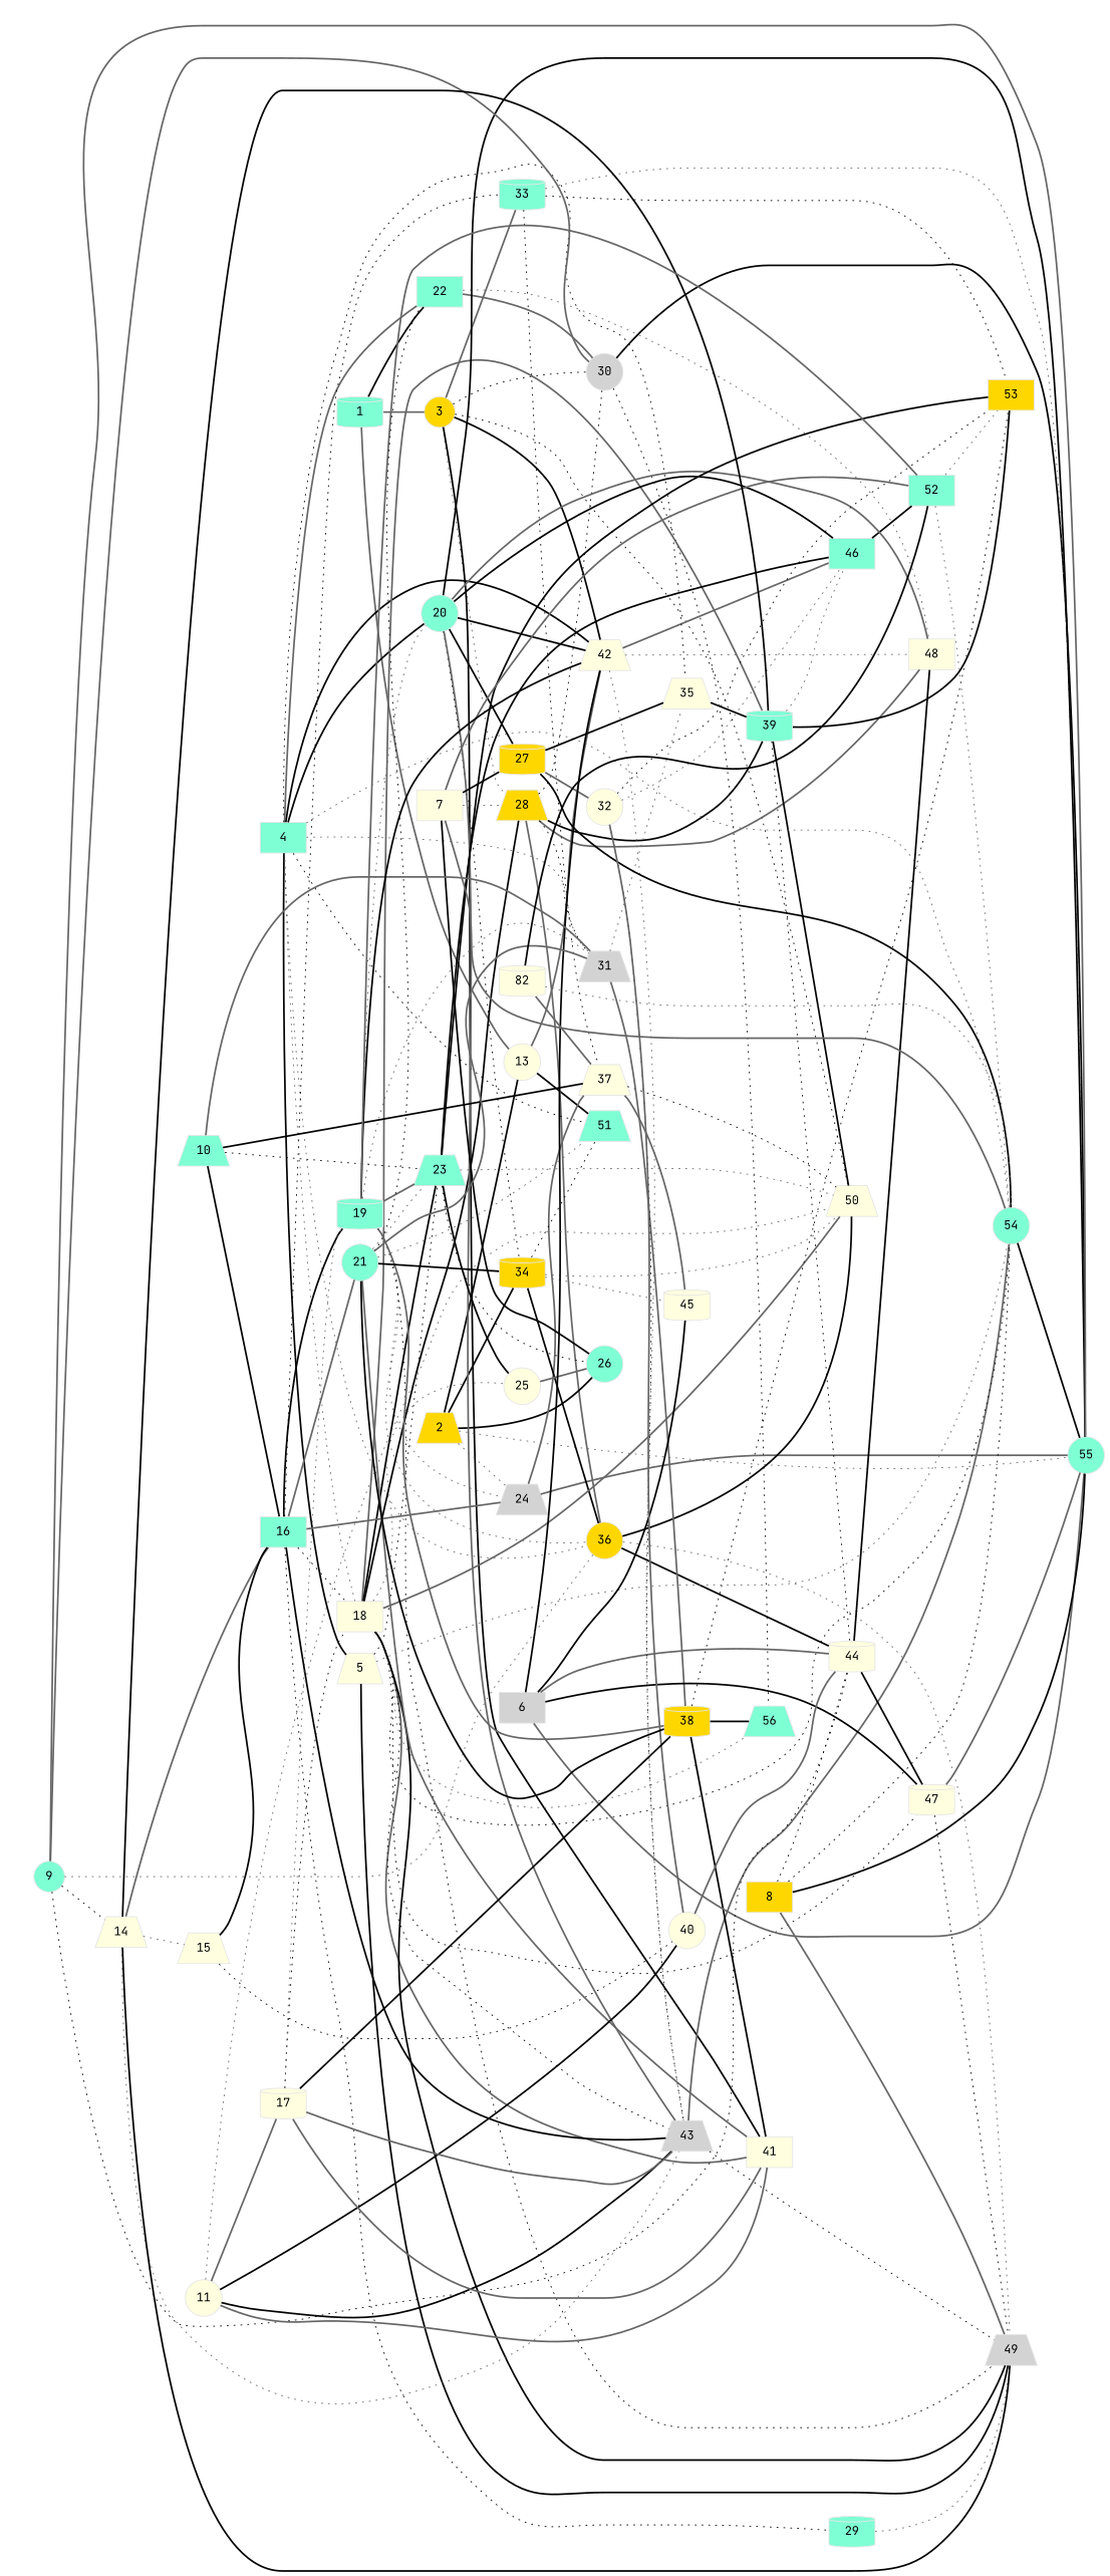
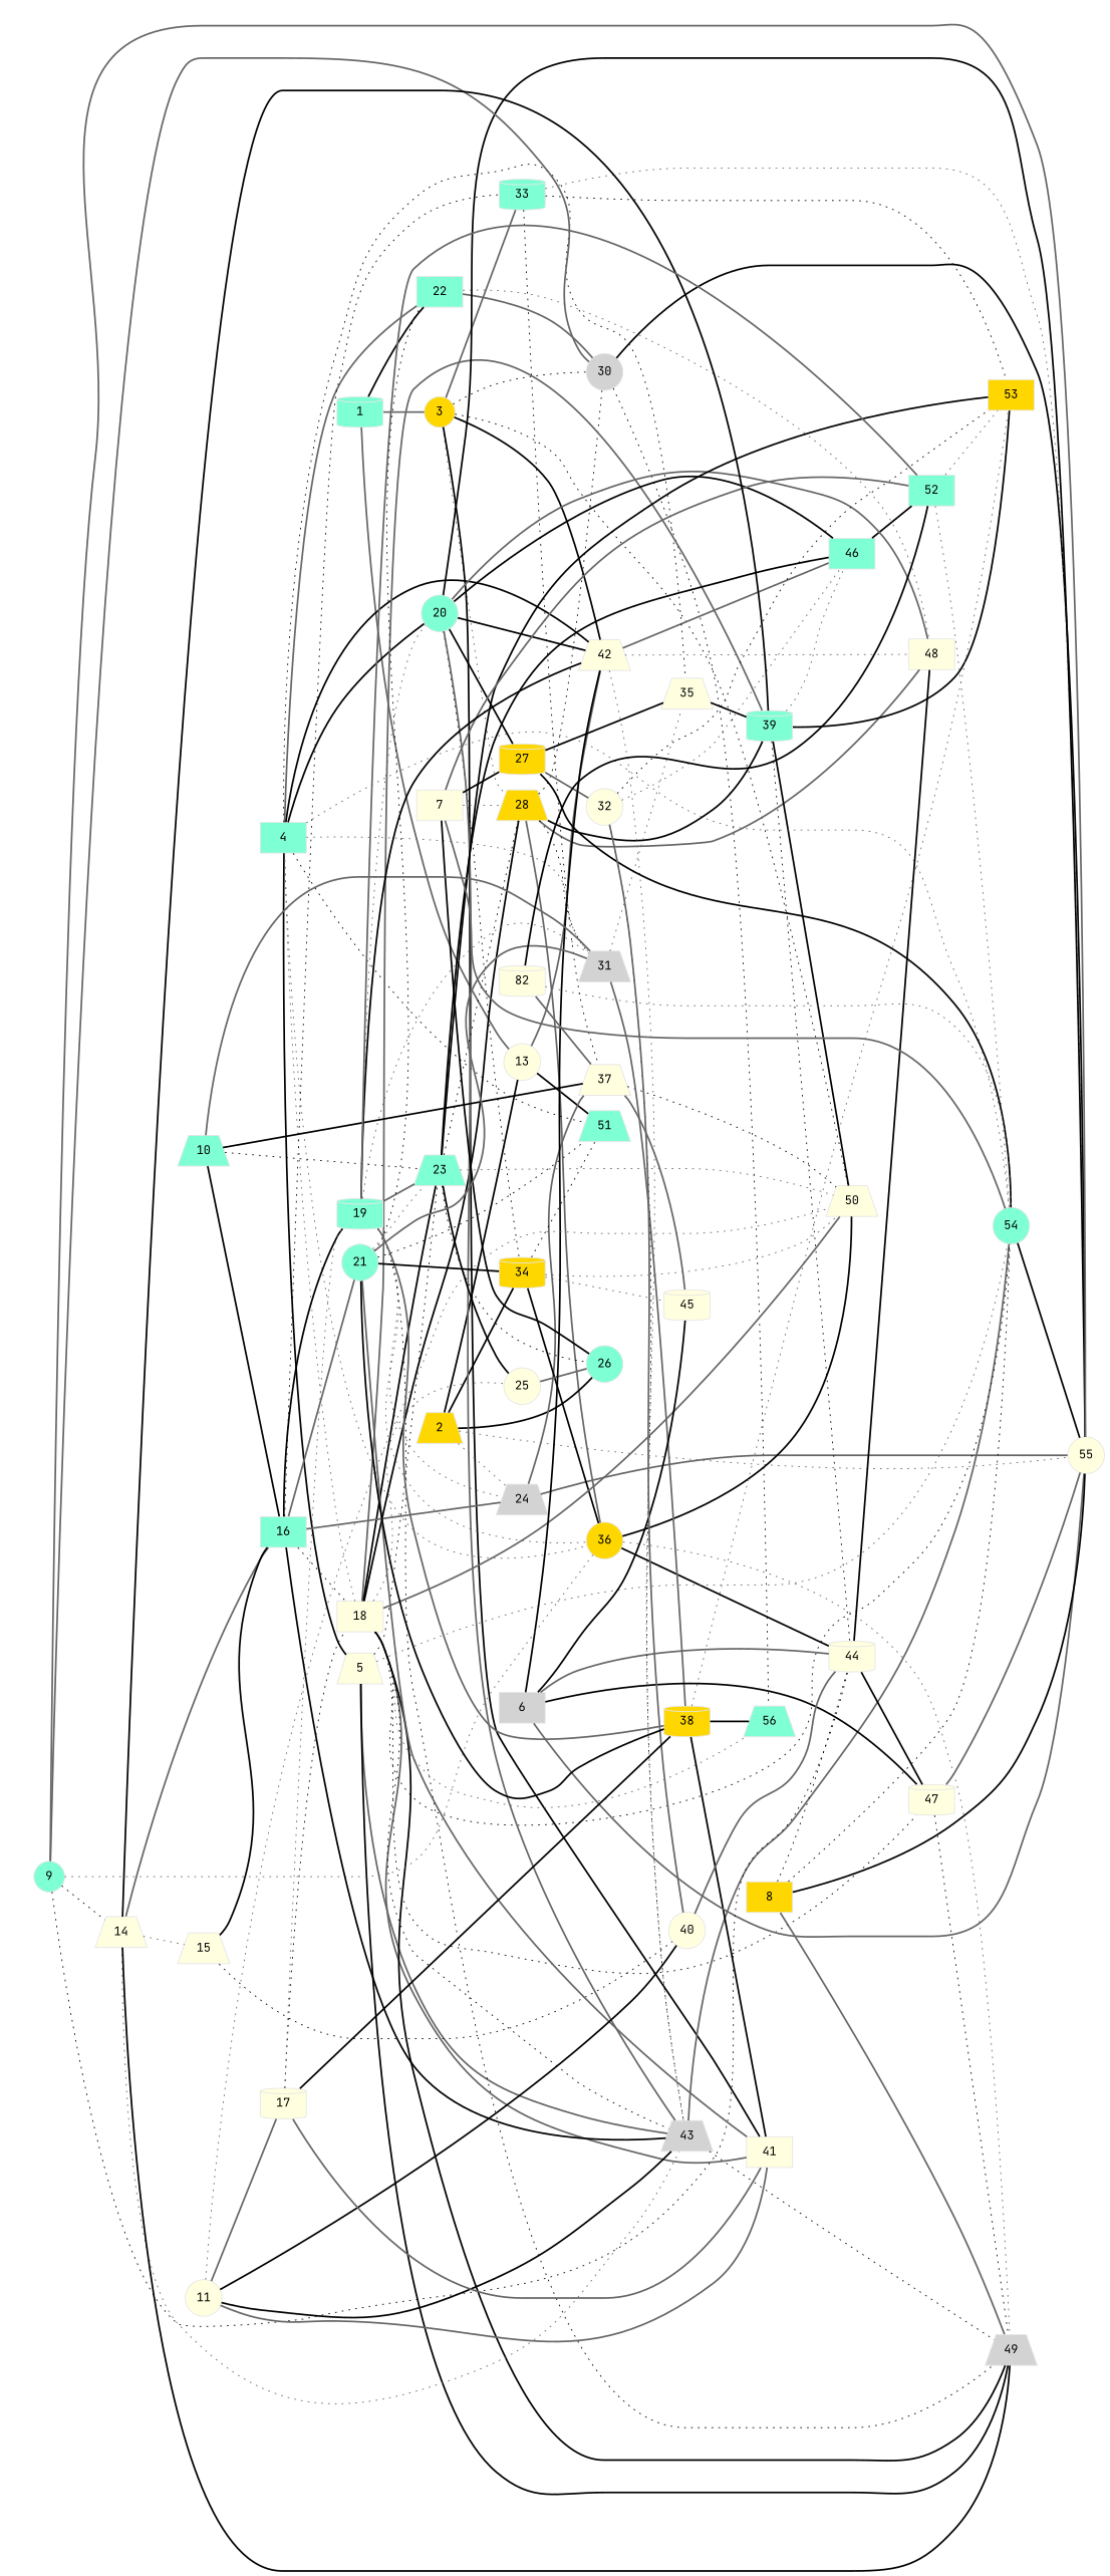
  graph {
    fontname="JetBrains Mono"
    rankdir=LR
    node [color=gray90 fillcolor=lightyellow fontname="JetBrains Mono" shape=trapezium style=filled]
    edge [color=black fontname="JetBrains Mono" style=bold weight=1.0]
    1 [fillcolor=aquamarine shape=cylinder]
    3 [fillcolor=gold shape=circle]
    13 [shape=circle]
    22 [fillcolor=aquamarine shape=box]
    28 [fillcolor=gold]
    30 [fillcolor=lightgrey shape=circle]
    33 [fillcolor=aquamarine shape=cylinder]
    41 [shape=box]
    42
    50
    51 [fillcolor=aquamarine]
    48 [shape=box]
    2 [fillcolor=gold]
    24 [fillcolor=lightgrey]
    26 [fillcolor=aquamarine shape=circle]
    34 [fillcolor=gold shape=cylinder]
-   55 [fillcolor=aquamarine shape=circle]
+   55 [shape=circle]
    37
    36 [fillcolor=gold shape=circle]
    45 [shape=cylinder]
    31 [fillcolor=lightgrey]
    39 [fillcolor=aquamarine shape=cylinder]
    56 [fillcolor=aquamarine]
    53 [fillcolor=gold shape=box]
    43 [fillcolor=lightgrey]
    46 [fillcolor=aquamarine shape=box]
    4 [fillcolor=aquamarine shape=box]
    5
    18 [shape=box]
    20 [fillcolor=aquamarine shape=circle]
    35
    54 [fillcolor=aquamarine shape=circle]
    23 [fillcolor=aquamarine]
    49 [fillcolor=lightgrey]
    47 [shape=cylinder]
    25 [shape=circle]
    27 [fillcolor=gold shape=cylinder]
    38 [fillcolor=gold shape=cylinder]
    44 [shape=cylinder]
    6 [fillcolor=lightgrey shape=box]
    7 [shape=box]
    52 [fillcolor=aquamarine shape=box]
    32 [shape=circle]
    8 [fillcolor=gold shape=box]
    9 [fillcolor=aquamarine shape=circle]
    14
    16 [fillcolor=aquamarine shape=box]
    15
    10 [fillcolor=aquamarine]
    19 [fillcolor=aquamarine shape=cylinder]
    21 [fillcolor=aquamarine shape=circle]
-   29 [fillcolor=aquamarine shape=cylinder]
    11 [shape=circle]
    17 [shape=cylinder]
    40 [shape=circle]
    n56 [label=82 shape=cylinder]
    1 -- 3 [color=gray40]
    1 -- 13 [color=gray40]
    1 -- 22
    3 -- 28 [color=gray40 style=dotted]
    3 -- 30 [style=dotted]
    3 -- 33 [color=gray40]
    3 -- 41
    3 -- 42
    3 -- 50 [style=dotted]
    13 -- 42 [color=gray40 weight=3.0]
    13 -- 51
    22 -- 30 [color=gray40]
    22 -- 48 [color=gray40 style=dotted]
    28 -- 30 [style=dotted]
    28 -- 48 [color=gray40]
    28 -- 36 [color=gray40]
    28 -- 31 [style=dotted]
    28 -- 39
    30 -- 55
    30 -- 56 [style=dotted]
    33 -- 55 [color=gray40 style=dotted]
    33 -- 37 [style=dotted]
    33 -- 53 [style=dotted]
    42 -- 48 [color=gray40 style=dotted]
    42 -- 43 [color=gray40 style=dotted]
    42 -- 46 [color=gray40]
    2 -- 13
    2 -- 24 [color=gray40 style=dotted]
    2 -- 26
    2 -- 34
    2 -- 55 [color=gray40 style=dotted]
    24 -- 55 [color=gray40]
    24 -- 37 [color=gray40]
    34 -- 50 [color=gray40 style=dotted]
    34 -- 51 [style=dotted]
    34 -- 36
    34 -- 45 [color=gray40 style=dotted]
    37 -- 50 [style=dotted]
    37 -- 45 [color=gray40]
    36 -- 50
    36 -- 49 [color=gray40 style=dotted]
    36 -- 44
    31 -- 35 [color=gray40 style=dotted]
    31 -- 38 [color=gray40 weight=2.0]
    39 -- 50
    39 -- 53
    39 -- 46 [color=gray40 style=dotted]
    39 -- 44 [style=dotted]
    43 -- 54 [color=gray40]
    43 -- 49 [style=dotted]
    46 -- 52
    4 -- 22 [color=gray40]
    4 -- 42
    4 -- 51 [style=dotted weight=2.0]
    4 -- 36 [color=gray40 style=dotted]
    4 -- 31 [color=gray40 style=dotted]
    4 -- 5
    4 -- 18 [color=gray40 style=dotted]
    4 -- 20
    4 -- 35 [style=dotted]
    4 -- 54 [color=gray40 style=dotted]
    5 -- 54 [color=gray40 style=dotted]
    5 -- 23 [style=dotted]
    5 -- 49
    18 -- 28
    18 -- 41 [color=gray40]
    18 -- 50 [color=gray40]
    18 -- 39 [color=gray40 weight=2.0]
    18 -- 56 [color=gray40 style=dotted]
    18 -- 43 [style=dotted]
    18 -- 54 [style=dotted]
    18 -- 23
    18 -- 49
    18 -- 47 [style=dotted]
    18 -- 25 [color=gray40 style=dotted]
    20 -- 42
    20 -- 48 [color=gray40]
    20 -- 34 [style=dotted]
    20 -- 55
    20 -- 43 [color=gray40]
    20 -- 46
    20 -- 27 [weight=2.0]
    35 -- 39
    54 -- 55
+   23 -- 28 [style=dotted weight=2.0]
    23 -- 50 [color=gray40 style=dotted]
    23 -- 26 [style=dotted]
    23 -- 53
    23 -- 46
    23 -- 25
    47 -- 55 [color=gray40 weight=2.0]
    47 -- 49 [style=dotted weight=2.0]
    25 -- 26 [color=gray40]
    27 -- 35
    27 -- 54
    27 -- 32 [color=gray40]
    38 -- 41
    38 -- 56
-   38 -- 53 [style=dotted]
+   38 -- 53 [color=gray40 style=dotted]
    44 -- 48
    44 -- 47
    6 -- 42
    6 -- 55 [color=gray40]
    6 -- 45
    6 -- 47
    6 -- 44 [color=gray40]
    7 -- 28 [color=gray40 style=dotted]
    7 -- 26
    7 -- 54 [color=gray40]
    7 -- 27
    7 -- 52 [color=gray40]
    52 -- 53 [color=gray40 style=dotted]
    52 -- 54 [color=gray40 style=dotted]
    32 -- 53 [style=dotted]
    32 -- 43 [style=dotted]
    32 -- 46 [color=gray40 style=dotted]
    32 -- 40 [color=gray40]
    8 -- 55
    8 -- 54 [style=dotted weight=2.0]
    8 -- 49 [color=gray40]
    8 -- 44 [style=dotted]
    9 -- 30 [color=gray40]
    9 -- 55 [color=gray40]
    9 -- 36 [color=gray40 style=dotted]
    9 -- 44 [style=dotted]
    9 -- 14 [style=dotted]
    14 -- 39
    14 -- 43 [color=gray40 style=dotted]
    14 -- 49
    14 -- 16 [color=gray40]
    14 -- 15 [color=gray40 style=dotted]
    16 -- 33 [style=dotted weight=2.0]
    16 -- 24 [color=gray40]
    16 -- 43
    16 -- 18 [style=dotted]
    16 -- 19
    16 -- 21 [color=gray40]
-   16 -- 29 [style=dotted]
    15 -- 16
    15 -- 40 [style=dotted]
    10 -- 37
    10 -- 31 [color=gray40]
    10 -- 23 [style=dotted]
    10 -- 16
    19 -- 42
    19 -- 24 [color=gray40 style=dotted]
    19 -- 36 [color=gray40 style=dotted]
    19 -- 31 [color=gray40 style=dotted]
    19 -- 20 [color=gray40 style=dotted]
    19 -- 23 [color=gray40]
    19 -- 49 [style=dotted]
    19 -- 38 [color=gray40]
    19 -- 52 [color=gray40]
    21 -- 22 [style=dotted]
    21 -- 41 [color=gray40]
-   21 -- 51 [color=gray40 style=dotted]
+   21 -- 51 [style=dotted]
    21 -- 34
    21 -- 31 [color=gray40 weight=2.0]
    21 -- 23 [color=gray40 style=dotted]
    21 -- 38
-   29 -- 49 [color=gray40 style=dotted]
    11 -- 41 [color=gray40]
    11 -- 50 [color=gray40 style=dotted]
    11 -- 43
    11 -- 17 [color=gray40]
    11 -- 40
    17 -- 41 [color=gray40]
-   17 -- 43 [color=gray40]
+   5 -- 43 [color=gray40]
    17 -- 18 [style=dotted weight=2.0]
    17 -- 38
    17 -- 19 [color=gray40 style=dotted]
    40 -- 44 [color=gray40]
    n56 -- 37 [color=gray40 weight=2.0]
    n56 -- 54 [color=gray40 style=dotted weight=2.0]
    n56 -- 52
  }
